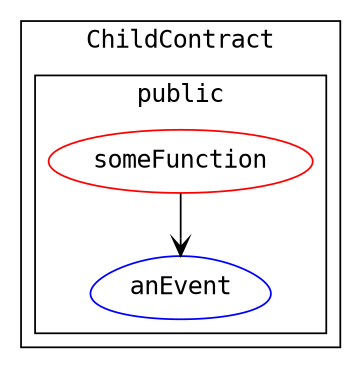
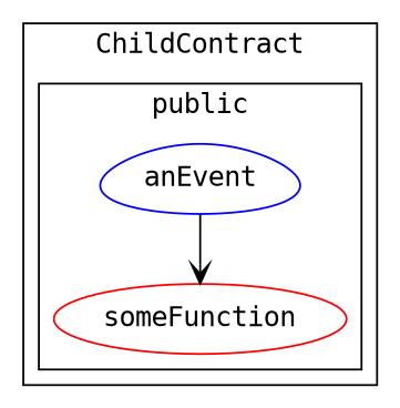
  digraph {
    fontname="DejaVu Sans Mono"
    node [fontname="DejaVu Sans Mono"]
    anEvent [shape=egg color=blue]
    someFunction [color=red]
    subgraph cluster_1 {
      label=ChildContract
      subgraph cluster_2 {
        label=internal
      }
      subgraph cluster_3 {
        label=public
        anEvent
        someFunction
      }
      subgraph cluster_4 {
        label=external
      }
      subgraph cluster_5 {
        label=default
      }
    }
-   someFunction -> anEvent [style=solid arrowhead=vee fontname="DejaVu Sans Mono"]
+   anEvent -> someFunction [style=solid arrowhead=vee fontname="DejaVu Sans Mono"]
  }
